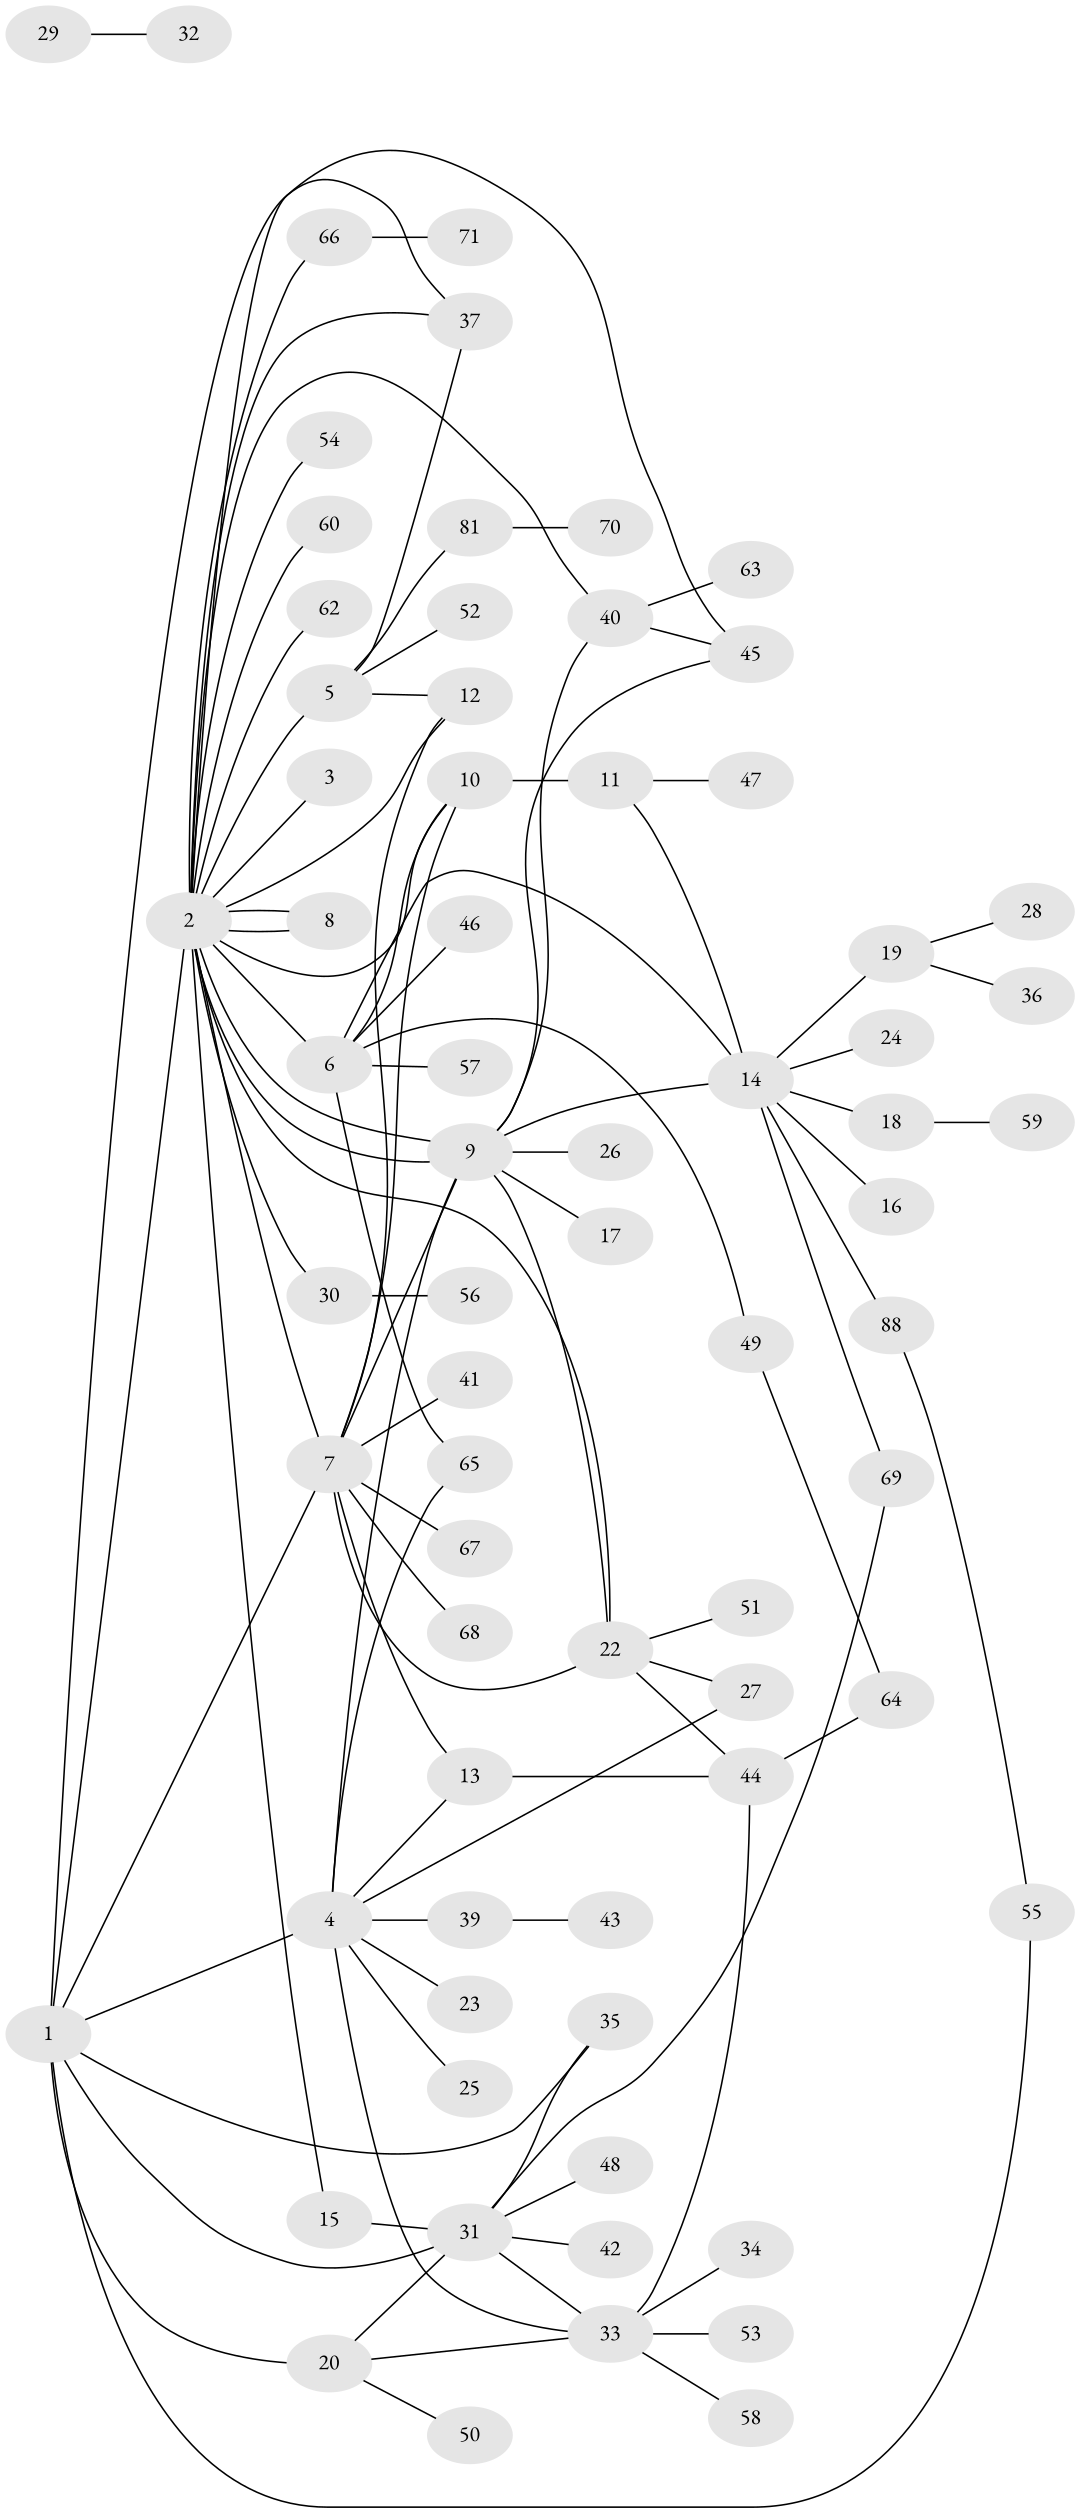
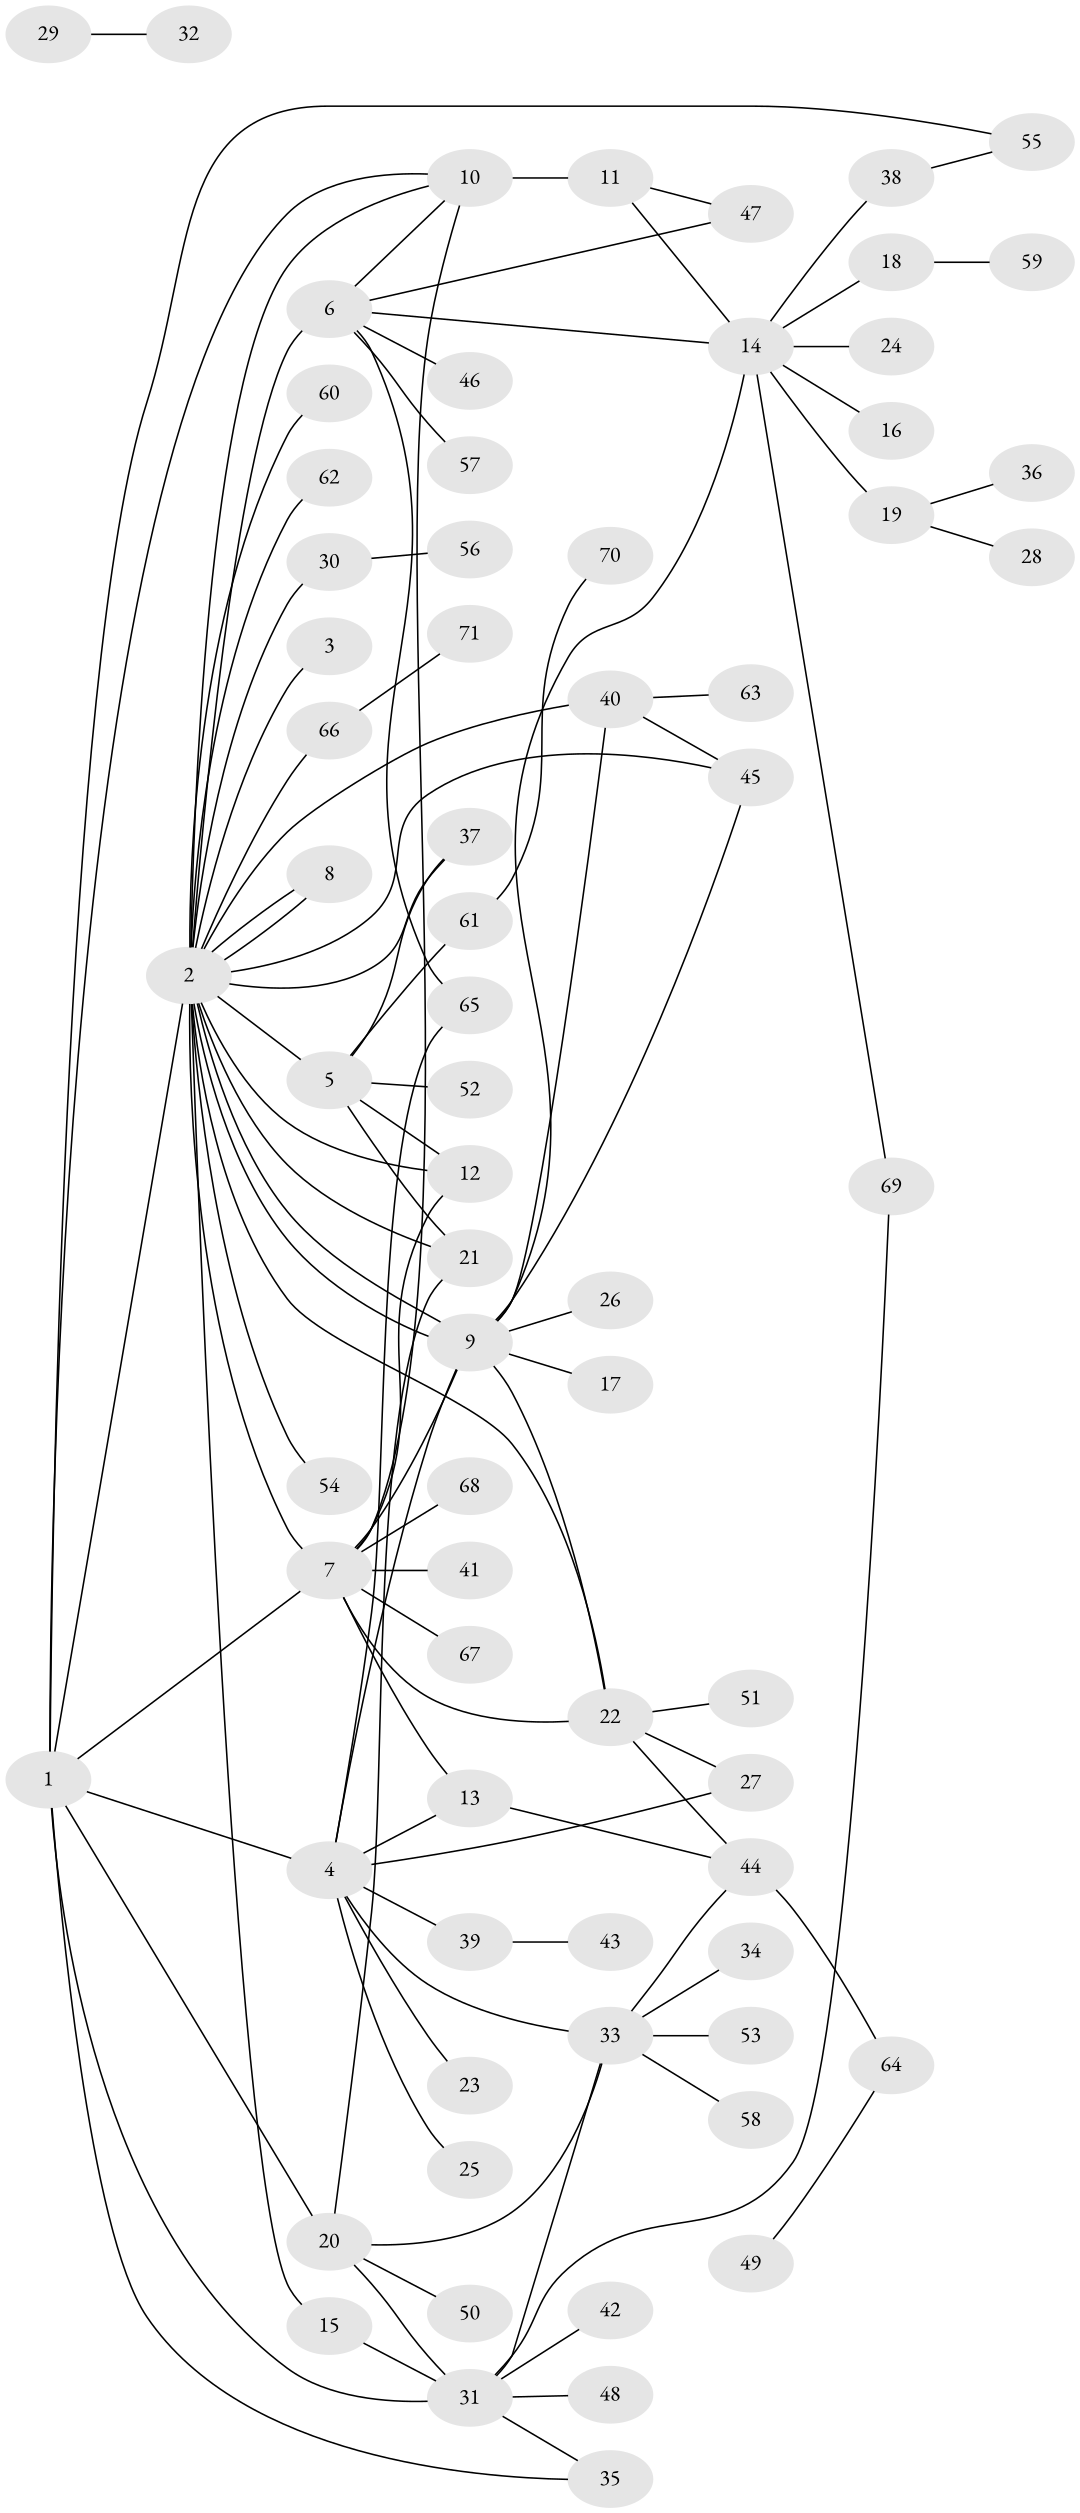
  graph {
    fontname="EB Garamond"
    rankdir=LR
    node [color=gray90 fontname="EB Garamond" style=filled]
    edge [fontname="EB Garamond"]
    1
    2
    4
    7
    20
    31
    35
    37
    55
    3
    5
    6
    8
    9
    10
    12
    15
+   21
    22
    30
    40
    45
    54
    60
    62
    66
    13
    23
    25
    27
    33
    39
    65
    41
    67
    68
    50
    69
    42
    48
    52
-   61 [label=81]
+   61
    14
    46
    49
    57
    17
    26
    11
    44
    51
    56
    63
    71
    34
    53
    58
    43
    70
    16
    18
    19
    24
-   38 [label=88]
+   38
    64
    29
    32
    47
    59
    28
    36
    1 -- 2
    1 -- 4
    1 -- 7
    1 -- 20
    1 -- 31
    1 -- 35
-   1 -- 37
+   1 -- 10
    1 -- 55
    2 -- 7
    2 -- 37
    2 -- 3
    2 -- 5
    2 -- 6
    2 -- 8
    2 -- 8
    2 -- 9
    2 -- 9
    2 -- 10
    2 -- 12
    2 -- 15
+   2 -- 21
    2 -- 22
    2 -- 30
    2 -- 40
    2 -- 45
    2 -- 54
    2 -- 60
    2 -- 62
    2 -- 66
    4 -- 9
    4 -- 13
    4 -- 23
    4 -- 25
    4 -- 27
    4 -- 33
    4 -- 39
    4 -- 65
    7 -- 9
    7 -- 10
    7 -- 12
    7 -- 22
    7 -- 13
    7 -- 41
    7 -- 67
    7 -- 68
    20 -- 31
+   20 -- 21
    20 -- 33
    20 -- 50
    31 -- 35
    31 -- 33
    31 -- 69
    31 -- 42
    31 -- 48
    5 -- 37
    5 -- 12
+   5 -- 21
    5 -- 52
    5 -- 61
    6 -- 10
    6 -- 65
    6 -- 14
    6 -- 46
-   6 -- 49
+   6 -- 47
    6 -- 57
    9 -- 22
    9 -- 40
    9 -- 45
    9 -- 14
    9 -- 17
    9 -- 26
    10 -- 11
    15 -- 31
    22 -- 27
    22 -- 44
    22 -- 51
    30 -- 56
    40 -- 45
    40 -- 63
    66 -- 71
    13 -- 44
    33 -- 44
    33 -- 34
    33 -- 53
    33 -- 58
    39 -- 43
    61 -- 70
    14 -- 69
    14 -- 16
    14 -- 18
    14 -- 19
    14 -- 24
    14 -- 38
    49 -- 64
    11 -- 14
    11 -- 47
    44 -- 64
    18 -- 59
    19 -- 28
    19 -- 36
    38 -- 55
    29 -- 32
  }
